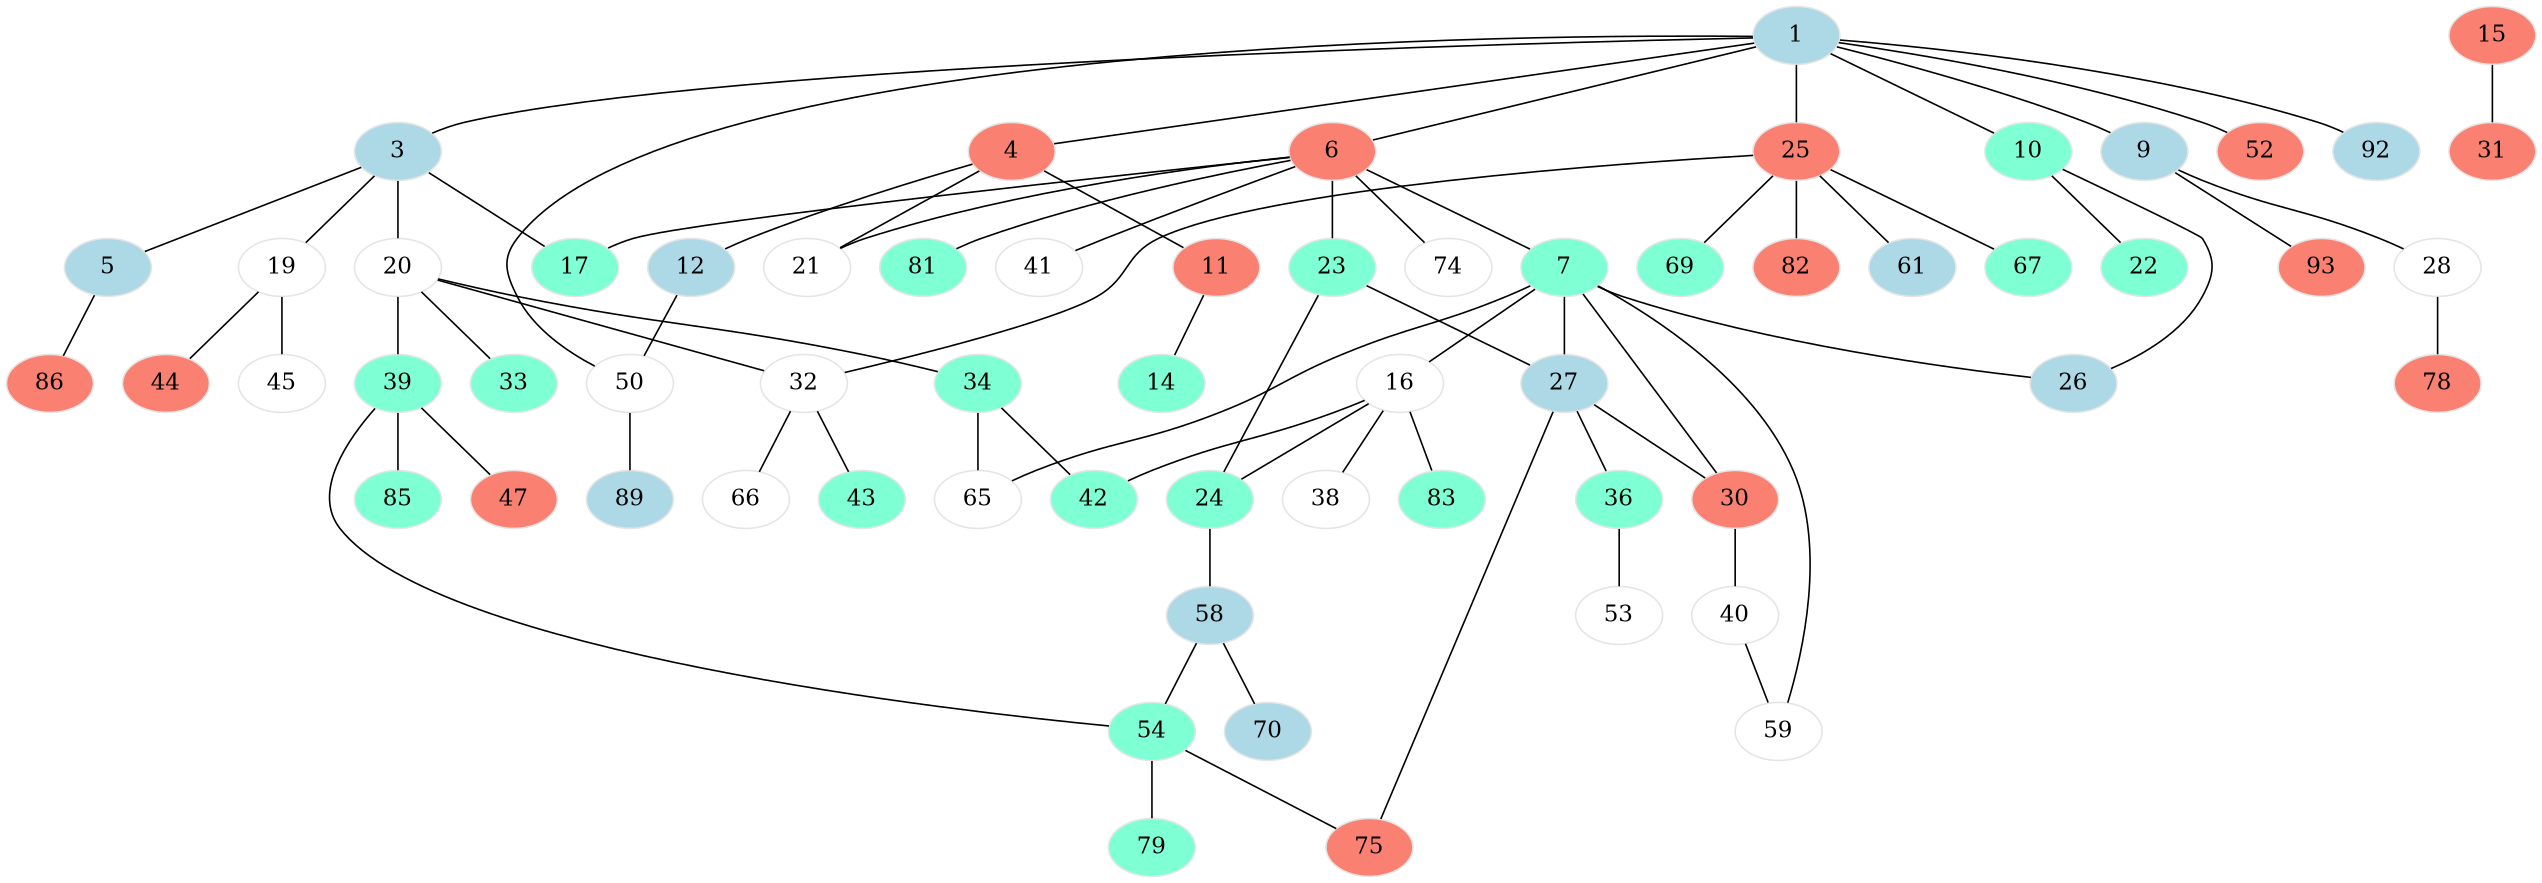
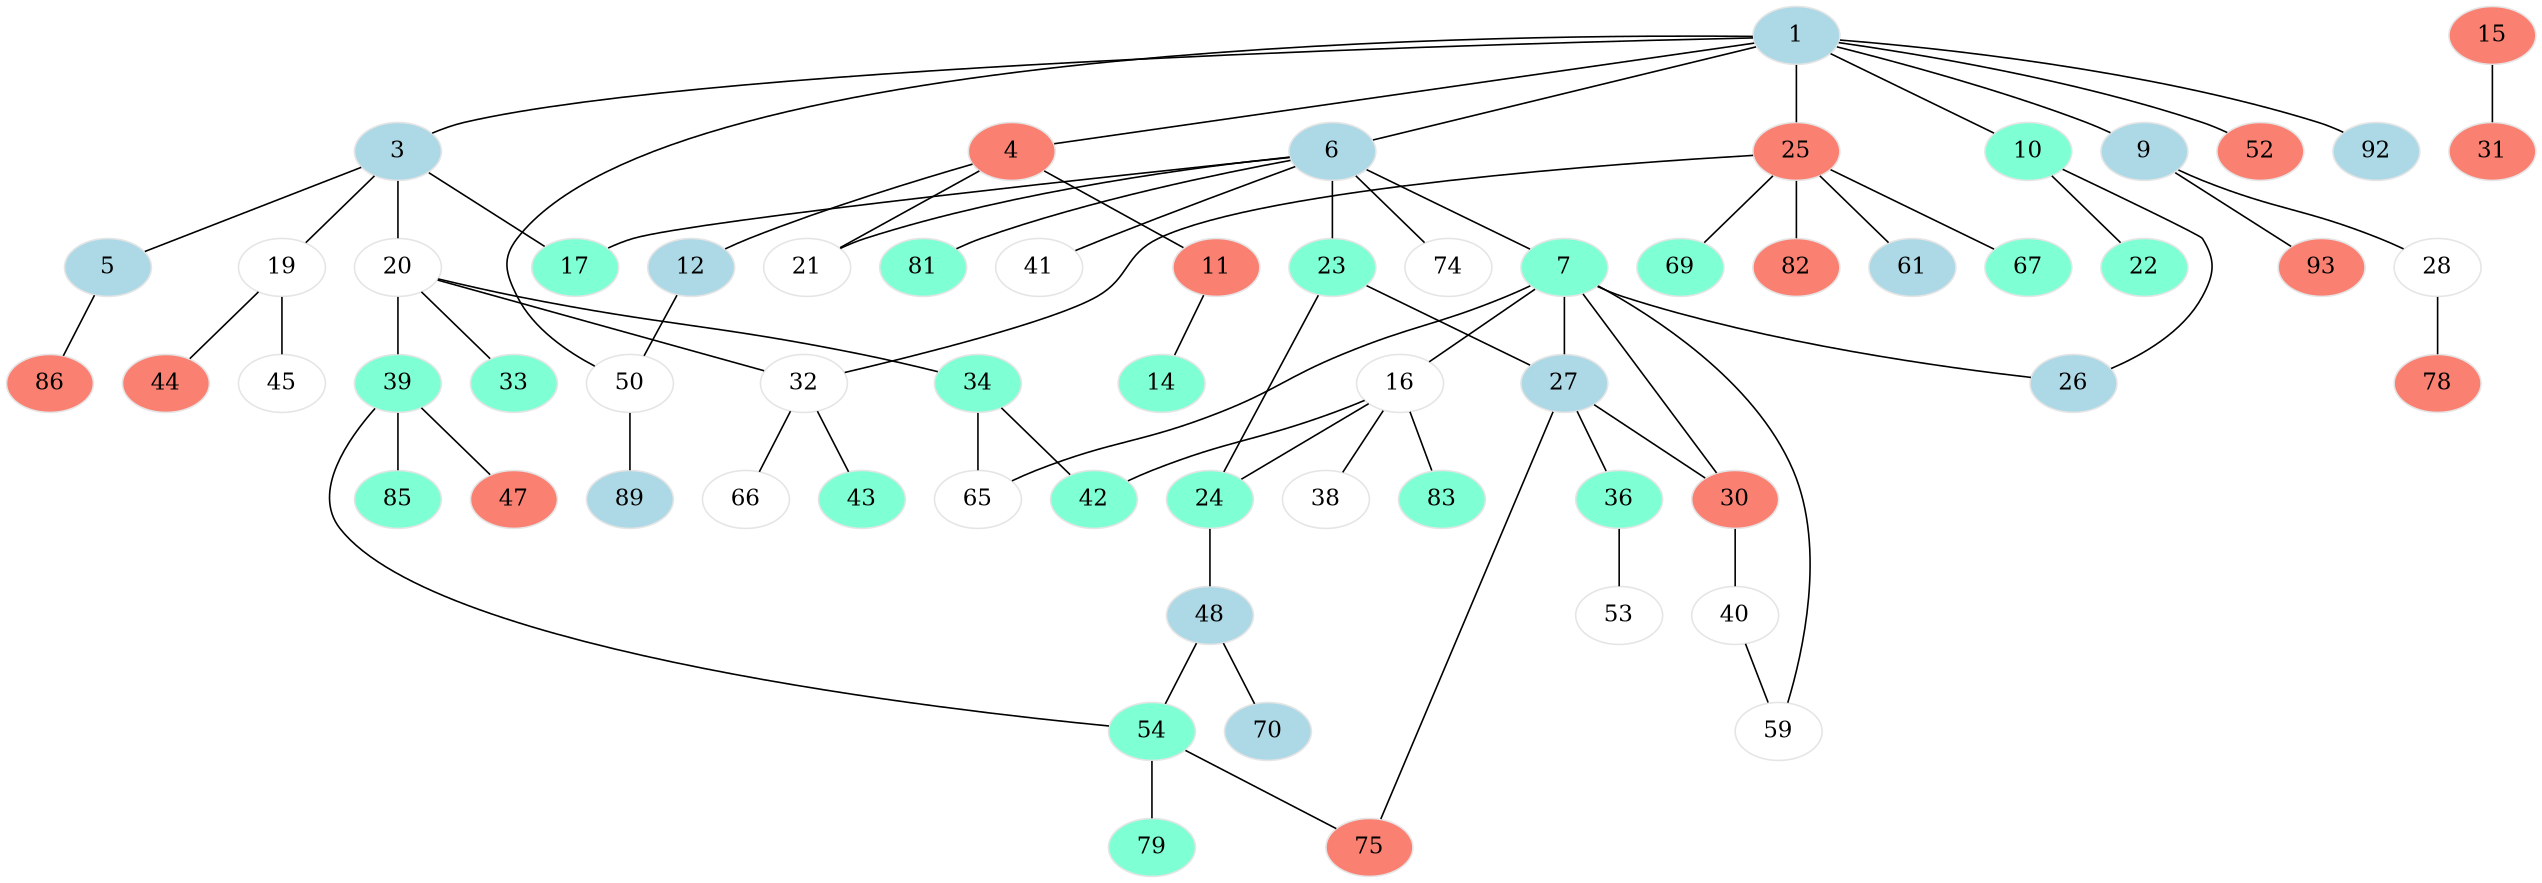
  graph {
    node [color=gray90 fillcolor=aquamarine style=filled]
    1 [fillcolor=lightblue super="+2"]
    3 [fillcolor=lightblue super="+13"]
    4 [fillcolor=salmon super="+84"]
-   6 [fillcolor=salmon super="+18"]
+   6 [fillcolor=lightblue super="+18"]
    9 [fillcolor=lightblue super="+56"]
    10
    25 [fillcolor=salmon super="+29"]
    50 [fillcolor=white]
    52 [fillcolor=salmon]
    92 [fillcolor=lightblue]
    5 [fillcolor=lightblue super="+62"]
    17
    19 [fillcolor=white]
    20 [fillcolor=white super="+64"]
    11 [fillcolor=salmon]
    12 [fillcolor=lightblue super="+35"]
    21 [fillcolor=white]
    7 [super="+60"]
    23 [super="+87"]
    41 [fillcolor=white]
    74 [fillcolor=white]
    81 [super="+90"]
    28 [fillcolor=white]
    93 [fillcolor=salmon]
    26 [fillcolor=lightblue super="+57"]
    22
    32 [fillcolor=white super="+63"]
    61 [fillcolor=lightblue]
    67
    69
    82 [fillcolor=salmon]
    89 [fillcolor=lightblue]
    86 [fillcolor=salmon super="+91"]
    44 [fillcolor=salmon]
    45 [fillcolor=white]
    33
    34 [super="+46"]
    39 [super="+77"]
    14
    16 [fillcolor=white super="+37"]
    27 [fillcolor=lightblue super="+49"]
    30 [fillcolor=salmon super="+55"]
    59 [fillcolor=white]
    65 [fillcolor=white]
    24 [super="+58"]
    38 [fillcolor=white]
    42
    83
    36 [super="+88"]
    75 [fillcolor=salmon]
    40 [fillcolor=white super="+76"]
    15 [fillcolor=salmon]
    31 [fillcolor=salmon super="+79"]
    78 [fillcolor=salmon]
-   48 [fillcolor=lightblue super="+80" label=58]
+   48 [fillcolor=lightblue super="+80"]
    43
    66 [fillcolor=white]
    47 [fillcolor=salmon]
    54 [super="+72"]
    85
    70 [fillcolor=lightblue]
    53 [fillcolor=white]
    n63 [label=79]
    1 -- 3
    1 -- 4
    1 -- 6
    1 -- 9
    1 -- 10
    1 -- 25
    1 -- 50
    1 -- 52
    1 -- 92
    3 -- 5
    3 -- 17
    3 -- 19
    3 -- 20
    4 -- 11
    4 -- 12
    4 -- 21
    6 -- 17
    6 -- 21
    6 -- 7
    6 -- 23
    6 -- 41
    6 -- 74
    6 -- 81
    9 -- 28
    9 -- 93
    10 -- 26
    10 -- 22
    25 -- 32
    25 -- 61
    25 -- 67
    25 -- 69
    25 -- 82
    50 -- 89
    5 -- 86
    19 -- 44
    19 -- 45
    20 -- 32
    20 -- 33
    20 -- 34
    20 -- 39
    11 -- 14
    12 -- 50
    7 -- 26
    7 -- 16
    7 -- 27
    7 -- 30
    7 -- 59
    7 -- 65
    23 -- 27
    23 -- 24
    28 -- 78
    32 -- 43
    32 -- 66
    34 -- 65
    34 -- 42
    39 -- 47
    39 -- 54
    39 -- 85
    16 -- 24
    16 -- 38
    16 -- 42
    16 -- 83
    27 -- 30
    27 -- 36
    27 -- 75
    30 -- 40
    24 -- 48
    36 -- 53
    40 -- 59
    15 -- 31
    48 -- 54
    48 -- 70
    54 -- 75
    54 -- n63
  }
